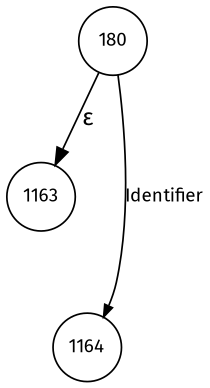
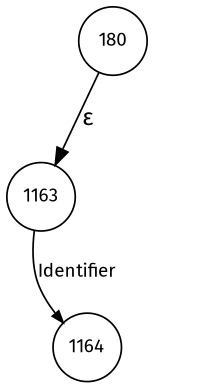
  digraph {
    fontname="Fira Sans"
    rankdir=TB
    node [fixedsize=true fontname="Fira Sans" fontsize=11 peripheries=1 shape=circle]
    edge [fontname="Fira Sans"]
    n1 [label=180 width=.55]
    n2 [label=1163 width=.55]
    n3 [label=1164 width=.55]
    n1 -> n2 [label="&epsilon;"]
-   n1 -> n3 [arrowhead=normal arrowsize=.7 fontsize=11 label=Identifier]
+   n2 -> n3 [arrowhead=normal arrowsize=.7 fontsize=11 label=Identifier]
  }
